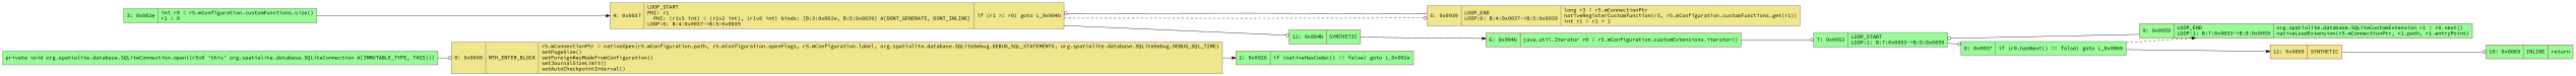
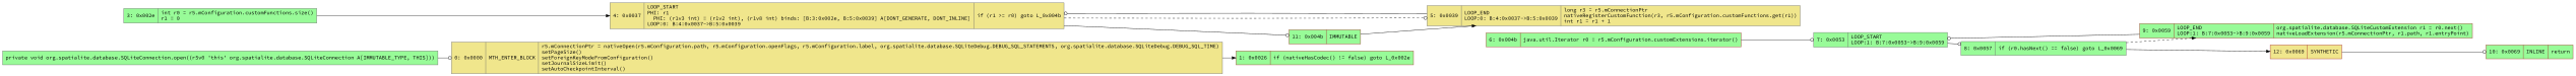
  digraph {
    fontname="Source Code Pro"
    rankdir=LR
    node [color=gray40 fillcolor=palegreen fontname="Source Code Pro" shape=record style=filled]
    edge [arrowhead=odot fontname="Source Code Pro"]
    n1 [fillcolor=khaki label="{0\:\ 0x0000|MTH_ENTER_BLOCK\l|r5.mConnectionPtr = nativeOpen(r5.mConfiguration.path, r5.mConfiguration.openFlags, r5.mConfiguration.label, org.spatialite.database.SQLiteDebug.DEBUG_SQL_STATEMENTS, org.spatialite.database.SQLiteDebug.DEBUG_SQL_TIME)\lsetPageSize()\lsetForeignKeyModeFromConfiguration()\lsetJournalSizeLimit()\lsetAutoCheckpointInterval()\l}"]
    n2 [color=brown label="{1\:\ 0x0026|if (nativeHasCodec() != false) goto L_0x002e\l}"]
    n3 [label="{3\:\ 0x002e|int r0 = r5.mConfiguration.customFunctions.size()\lr1 = 0\l}"]
    n4 [fillcolor=khaki label="{4\:\ 0x0037|LOOP_START\lPHI: r1 \l  PHI: (r1v3 int) = (r1v2 int), (r1v8 int) binds: [B:3:0x002e, B:5:0x0039] A[DONT_GENERATE, DONT_INLINE]\lLOOP:0: B:4:0x0037\-\>B:5:0x0039\l|if (r1 \>= r0) goto L_0x004b\l}"]
    n5 [fillcolor=khaki label="{5\:\ 0x0039|LOOP_END\lLOOP:0: B:4:0x0037\-\>B:5:0x0039\l|long r3 = r5.mConnectionPtr\lnativeRegisterCustomFunction(r3, r5.mConfiguration.customFunctions.get(r1))\lint r1 = r1 + 1\l}"]
-   n6 [color=brown label="{11\:\ 0x004b|SYNTHETIC\l}"]
+   n6 [color=brown label="{11\:\ 0x004b|IMMUTABLE\l}"]
    n7 [color=brown label="{6\:\ 0x004b|java.util.Iterator r0 = r5.mConfiguration.customExtensions.iterator()\l}"]
    n8 [label="{7\:\ 0x0053|LOOP_START\lLOOP:1: B:7:0x0053\-\>B:9:0x0059\l}"]
    n9 [label="{8\:\ 0x0057|if (r0.hasNext() == false) goto L_0x0069\l}"]
    n10 [color=brown label="{9\:\ 0x0059|LOOP_END\lLOOP:1: B:7:0x0053\-\>B:9:0x0059\l|org.spatialite.database.SQLiteCustomExtension r1 = r0.next()\lnativeLoadExtension(r5.mConnectionPtr, r1.path, r1.entryPoint)\l}"]
    n11 [color=brown fillcolor=khaki label="{12\:\ 0x0069|SYNTHETIC\l}"]
    n12 [color=brown label="{10\:\ 0x0069|INLINE\l|return\l}"]
    n13 [label="{private void org.spatialite.database.SQLiteConnection.open((r5v0 'this' org.spatialite.database.SQLiteConnection A[IMMUTABLE_TYPE, THIS])) }"]
    n1 -> n2 [arrowhead=normal]
    n3 -> n4 [arrowhead=normal]
    n4 -> n5 [style=dashed]
    n4 -> n6
    n5 -> n4
-   n6 -> n7 [arrowhead=normal]
+   n6 -> n5 [arrowhead=normal]
    n7 -> n8
    n8 -> n9
    n9 -> n10 [arrowhead=normal style=dashed]
    n9 -> n11 [arrowhead=normal]
    n10 -> n8
    n11 -> n12
    n13 -> n1
  }
